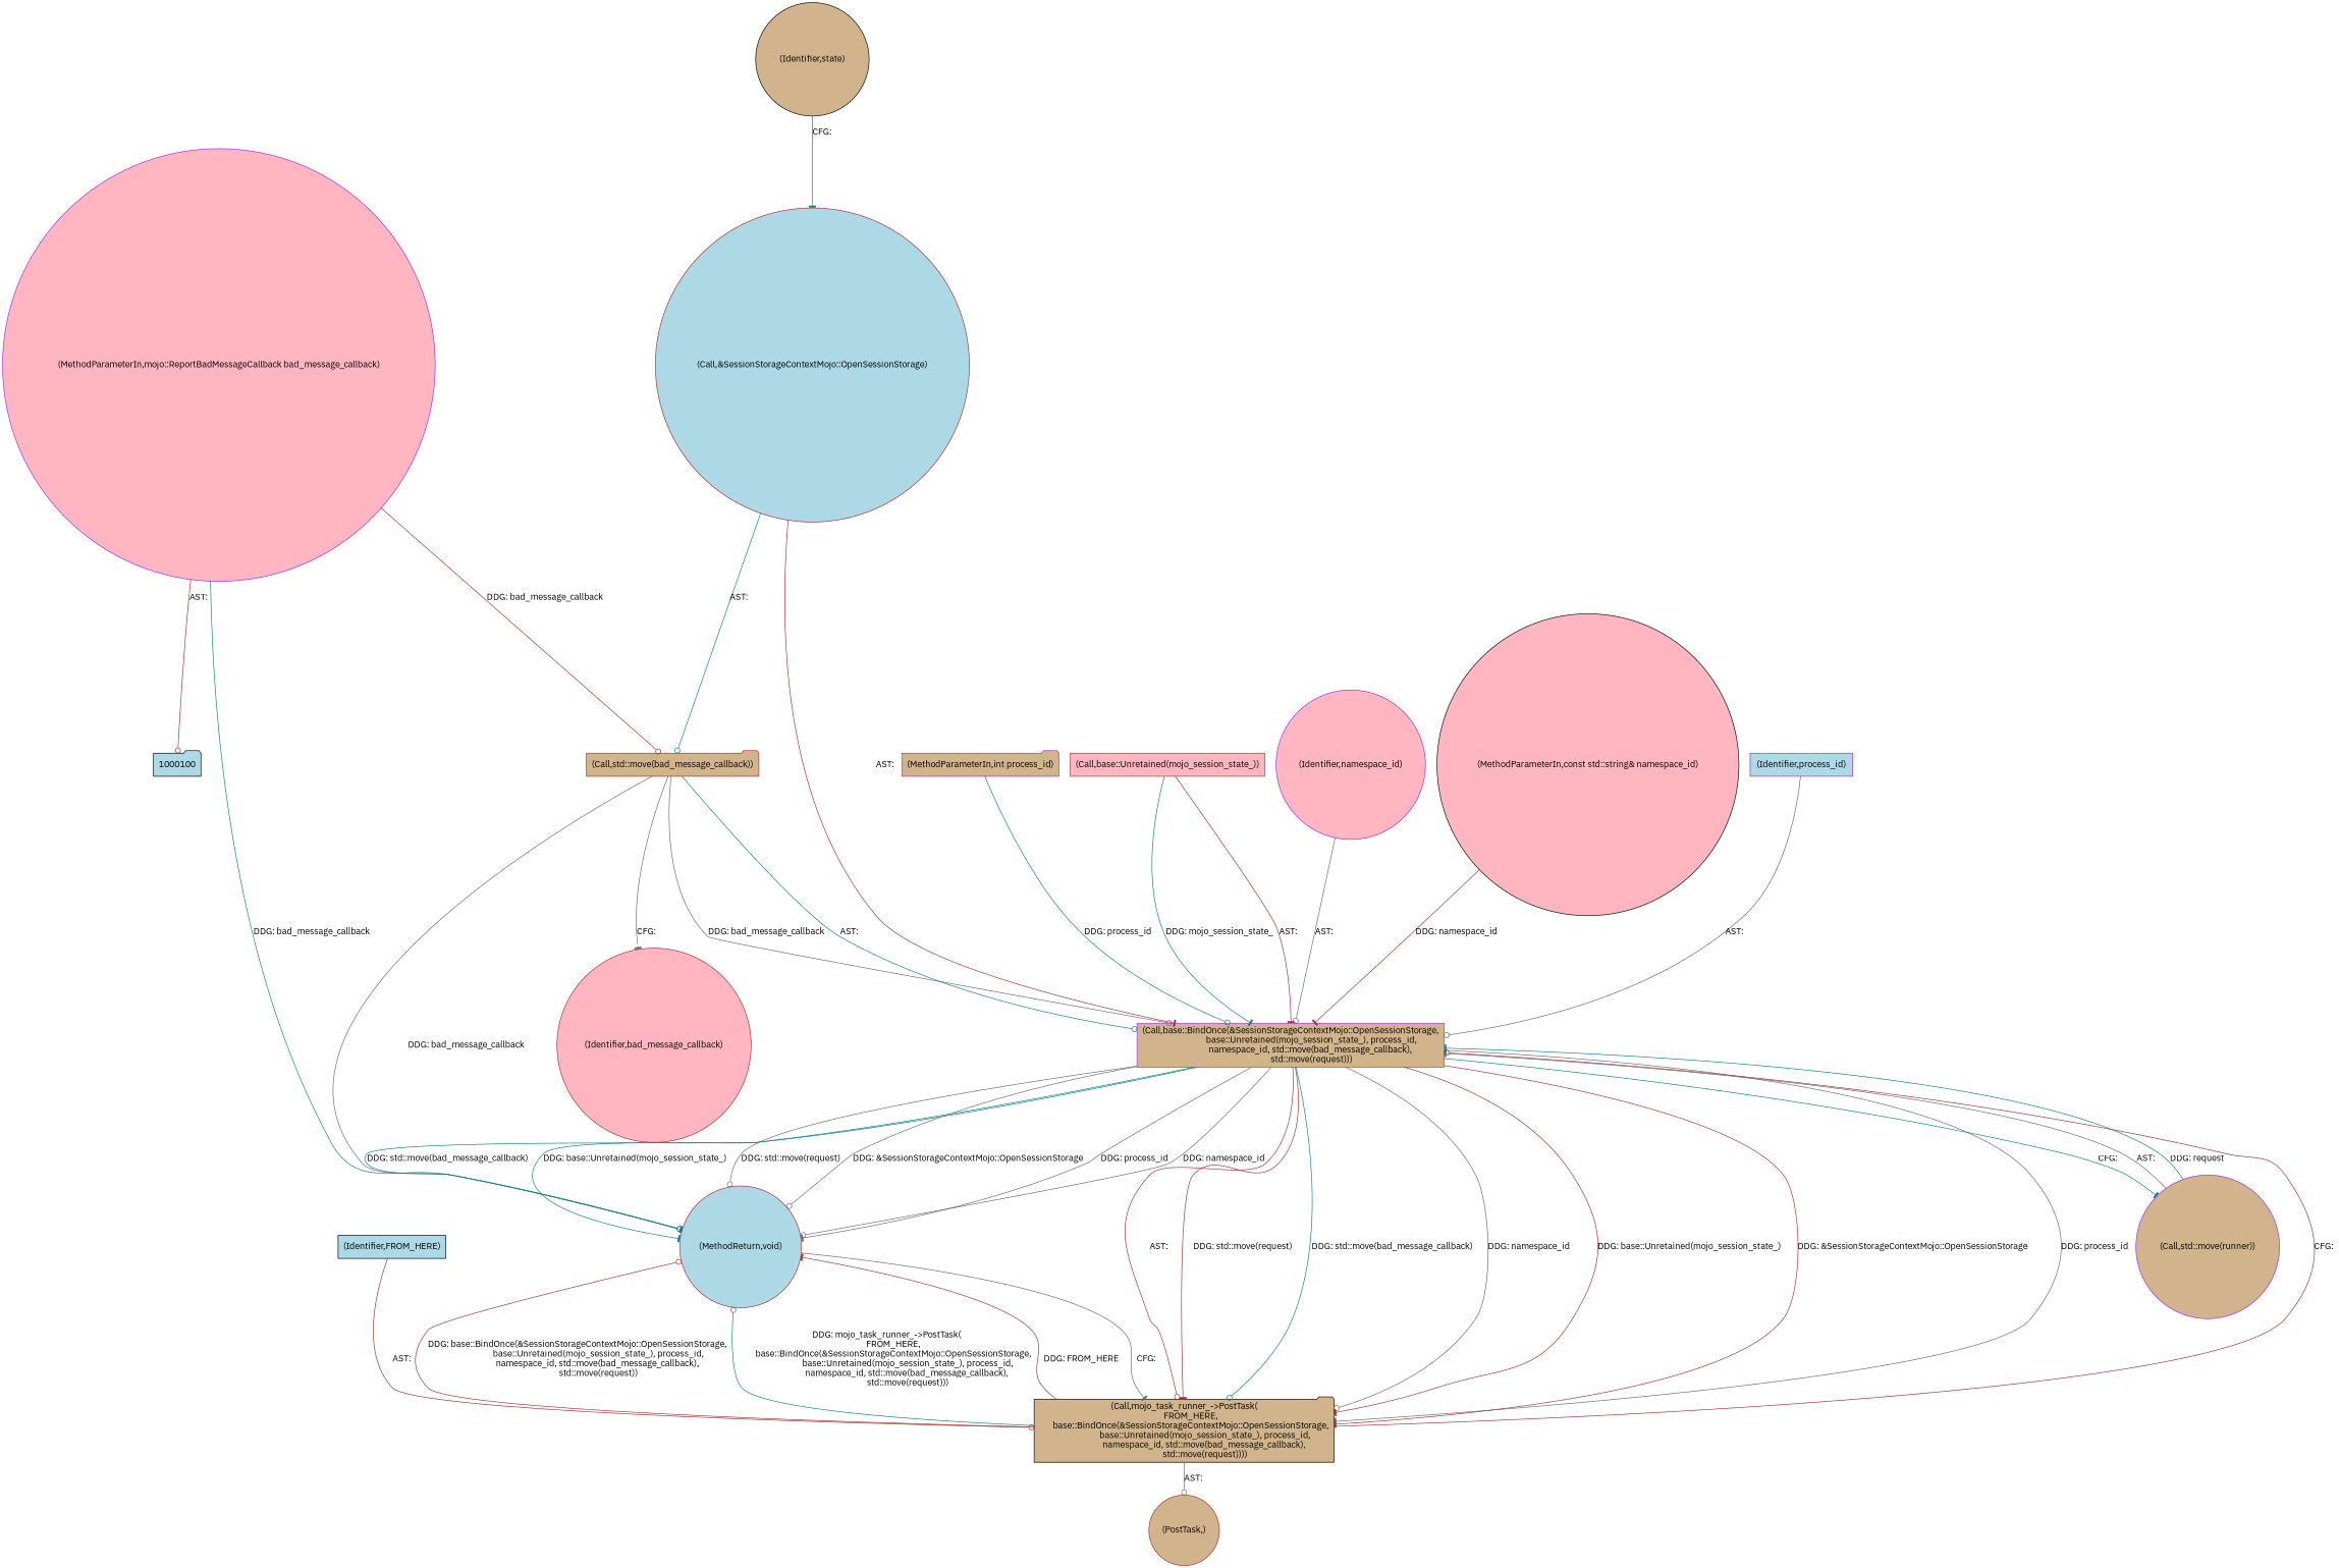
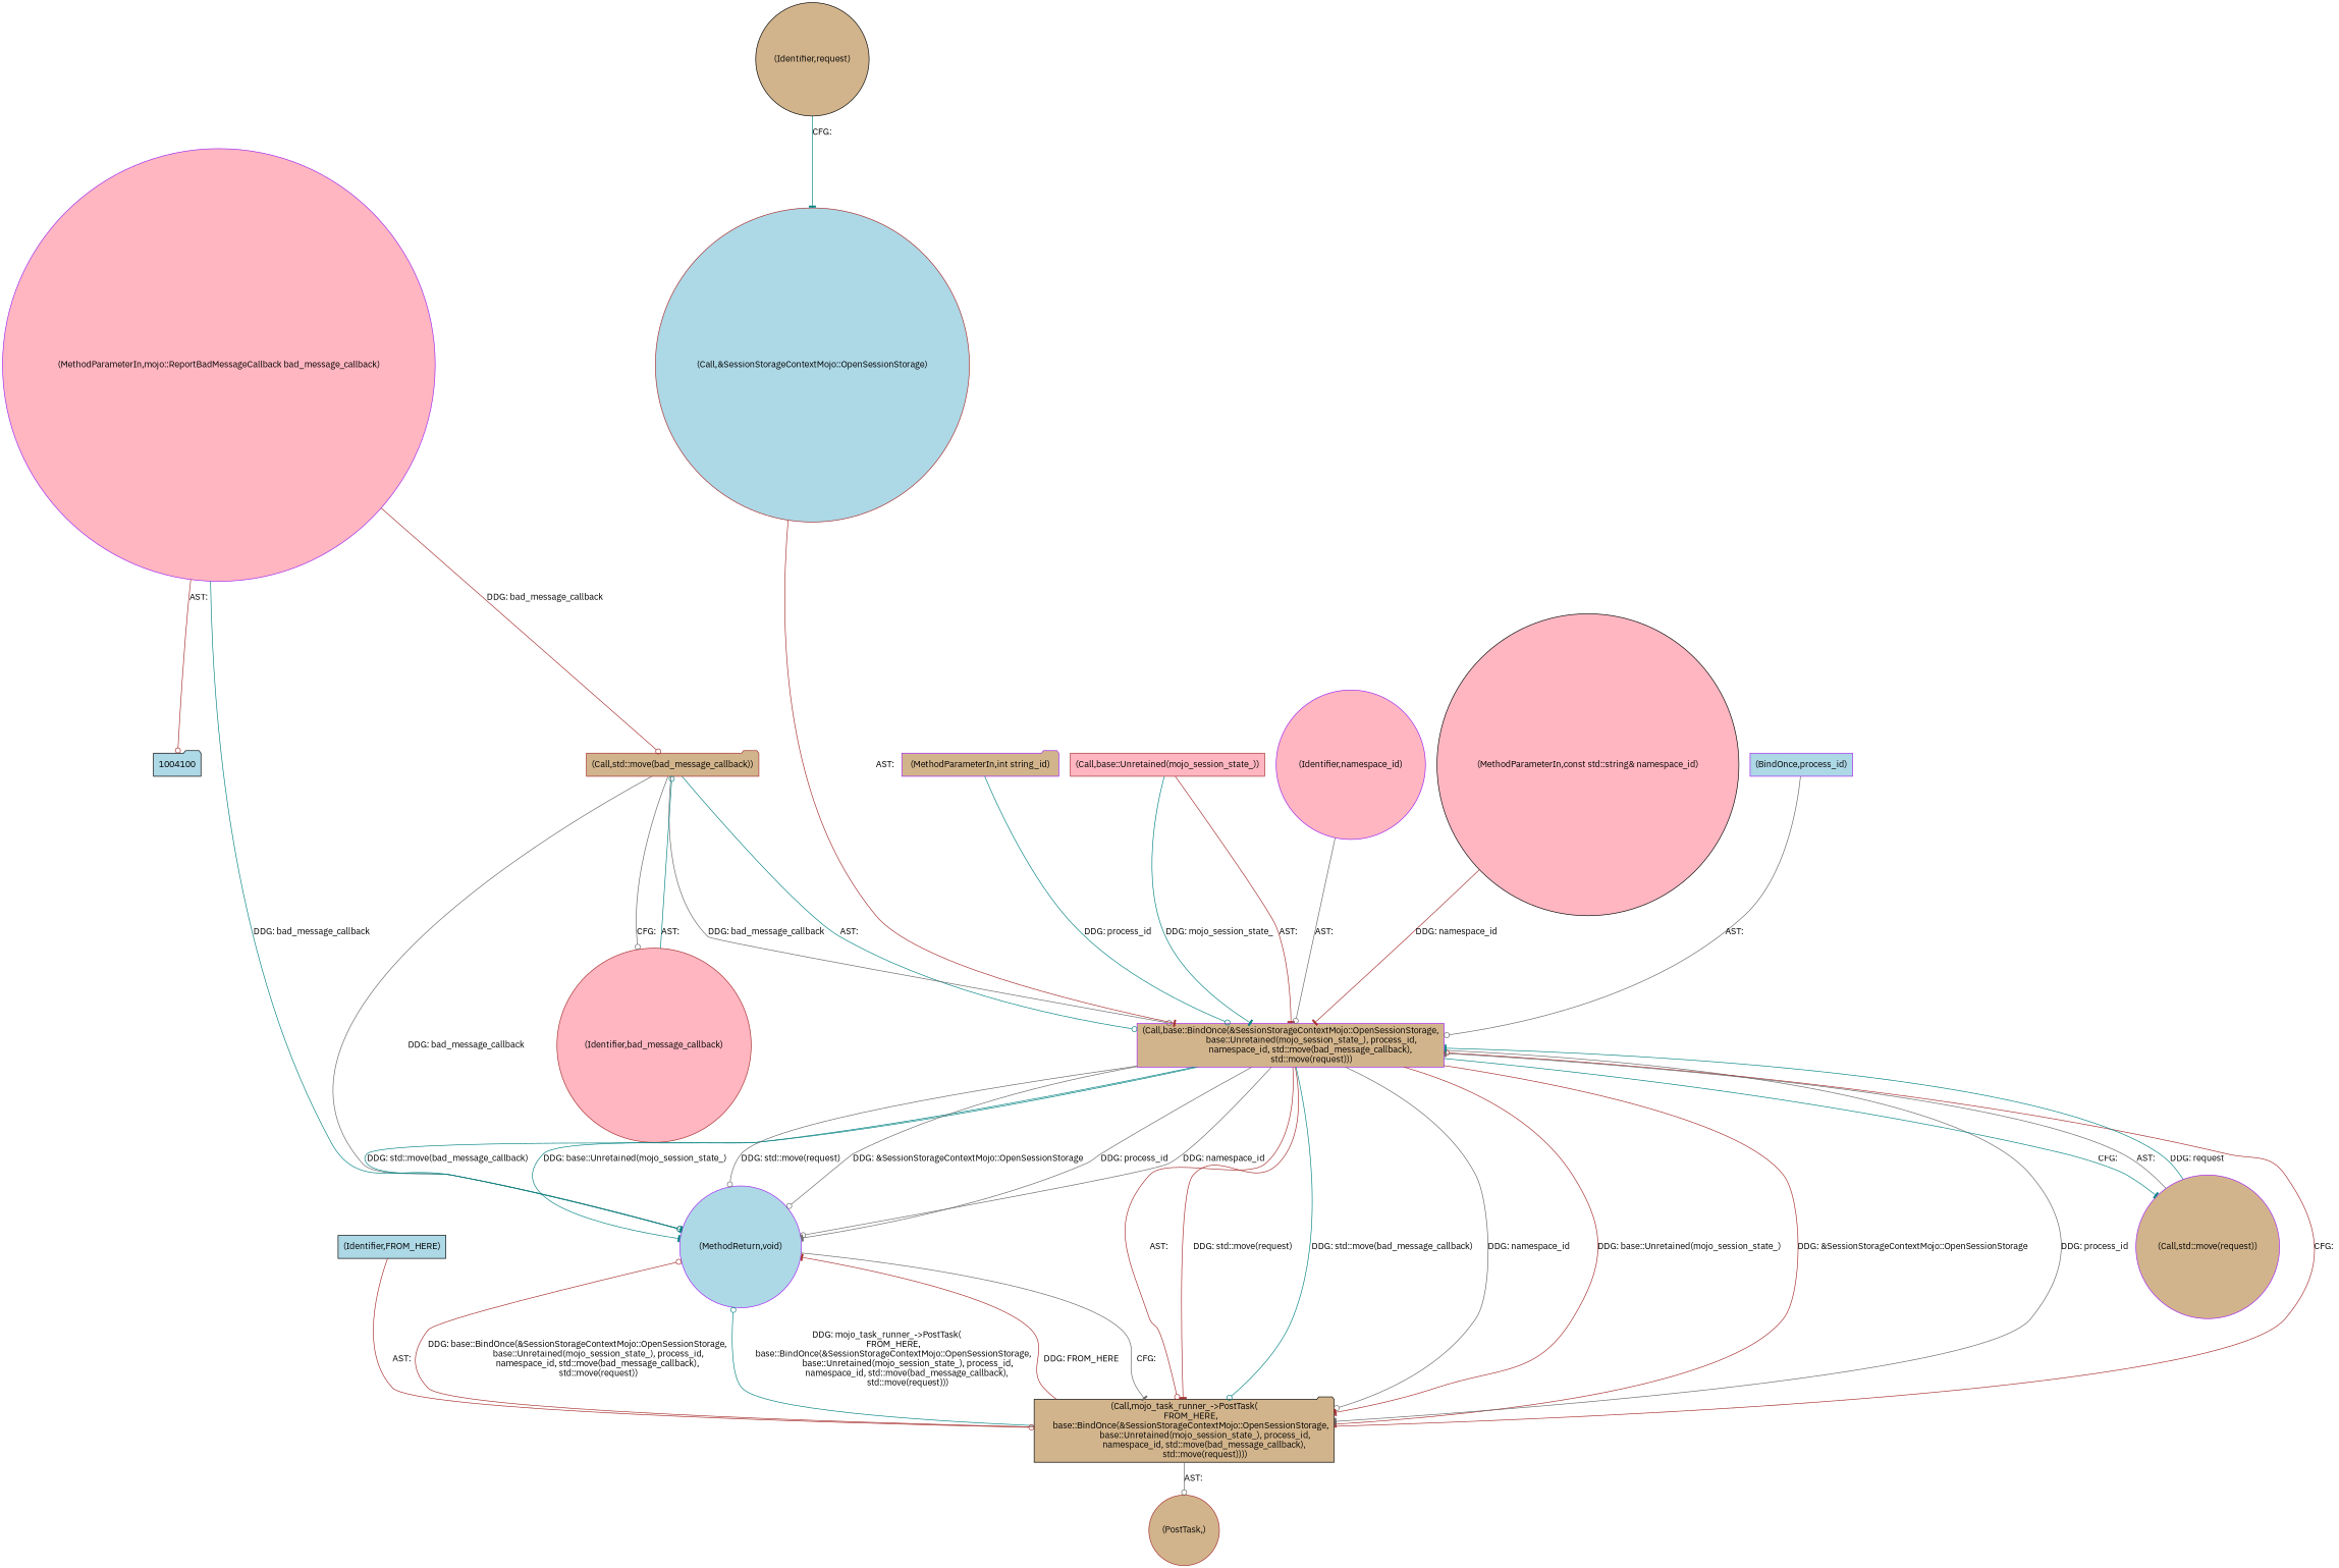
  digraph {
    fontname="IBM Plex Sans"
    node [color=purple fillcolor=tan fontname="IBM Plex Sans" shape=circle style=filled]
    edge [arrowhead=odot color=gray40 fontname="IBM Plex Sans"]
    n1 [color=brown label="(Call,std::move(bad_message_callback))" shape=folder]
    n2 [label="(Call,base::BindOnce(&SessionStorageContextMojo::OpenSessionStorage,\n                      base::Unretained(mojo_session_state_), process_id,\n                     namespace_id, std::move(bad_message_callback),\n                      std::move(request)))" shape=box]
    n3 [color=brown fillcolor=lightpink label="(Identifier,bad_message_callback)"]
-   n4 [color=brown fillcolor=lightblue label="(MethodReturn,void)"]
+   n4 [fillcolor=lightblue label="(MethodReturn,void)"]
    n5 [color=black label="(Call,mojo_task_runner_->PostTask(\n       FROM_HERE,\n       base::BindOnce(&SessionStorageContextMojo::OpenSessionStorage,\n                      base::Unretained(mojo_session_state_), process_id,\n                     namespace_id, std::move(bad_message_callback),\n                      std::move(request))))" shape=folder]
-   n6 [label="(Call,std::move(runner))"]
+   n6 [label="(Call,std::move(request))"]
    n7 [fillcolor=lightpink label="(MethodParameterIn,mojo::ReportBadMessageCallback bad_message_callback)"]
-   1000100 [color=black fillcolor=lightblue shape=folder]
+   1000100 [color=black fillcolor=lightblue shape=folder label=1004100]
    n9 [color=brown label="(PostTask,)"]
    n10 [color=brown fillcolor=lightblue label="(Call,&SessionStorageContextMojo::OpenSessionStorage)"]
-   n11 [label="(MethodParameterIn,int process_id)" shape=folder]
+   n11 [label="(MethodParameterIn,int string_id)" shape=folder]
    n12 [color=brown fillcolor=lightpink label="(Call,base::Unretained(mojo_session_state_))" shape=box]
    n13 [color=black fillcolor=lightblue label="(Identifier,FROM_HERE)" shape=box]
    n14 [fillcolor=lightpink label="(Identifier,namespace_id)"]
    n15 [color=black fillcolor=lightpink label="(MethodParameterIn,const std::string& namespace_id)"]
-   n16 [fillcolor=lightblue label="(Identifier,process_id)" shape=box]
-   n17 [color=black label="(Identifier,state)"]
+   n16 [fillcolor=lightblue label="(BindOnce,process_id)" shape=box]
+   n17 [color=black label="(Identifier,request)"]
    n1 -> n2 [color=teal label="AST: "]
    n1 -> n2 [label="DDG: bad_message_callback"]
-   n1 -> n3 [arrowhead=tee label="CFG: "]
+   n1 -> n3 [label="CFG: "]
    n1 -> n4 [label="DDG: bad_message_callback"]
    n2 -> n4 [arrowhead=tee label="DDG: process_id"]
    n2 -> n4 [label="DDG: namespace_id"]
    n2 -> n4 [arrowhead=tee color=teal label="DDG: std::move(bad_message_callback)"]
    n2 -> n4 [arrowhead=tee color=teal label="DDG: base::Unretained(mojo_session_state_)"]
    n2 -> n4 [label="DDG: std::move(request)"]
    n2 -> n4 [label="DDG: &SessionStorageContextMojo::OpenSessionStorage"]
    n2 -> n5 [color=brown label="AST: "]
    n2 -> n5 [arrowhead=tee color=brown label="DDG: std::move(request)"]
    n2 -> n5 [color=teal label="DDG: std::move(bad_message_callback)"]
    n2 -> n5 [label="DDG: namespace_id"]
    n2 -> n5 [arrowhead=tee color=brown label="DDG: base::Unretained(mojo_session_state_)"]
    n2 -> n5 [arrowhead=tee color=brown label="DDG: &SessionStorageContextMojo::OpenSessionStorage"]
    n2 -> n5 [arrowhead=tee label="DDG: process_id"]
    n2 -> n6 [arrowhead=tee color=teal label="CFG: "]
-   n10 -> n1 [color=teal label="AST: "]
+   n3 -> n1 [color=teal label="AST: "]
    n4 -> n5 [arrowhead=tee label="CFG: "]
    n5 -> n2 [color=brown label="CFG: "]
    n5 -> n4 [color=brown label="DDG: base::BindOnce(&SessionStorageContextMojo::OpenSessionStorage,\n                      base::Unretained(mojo_session_state_), process_id,\n                     namespace_id, std::move(bad_message_callback),\n                      std::move(request))"]
    n5 -> n4 [color=teal label="DDG: mojo_task_runner_->PostTask(\n       FROM_HERE,\n       base::BindOnce(&SessionStorageContextMojo::OpenSessionStorage,\n                      base::Unretained(mojo_session_state_), process_id,\n                     namespace_id, std::move(bad_message_callback),\n                      std::move(request)))"]
    n5 -> n4 [arrowhead=tee color=brown label="DDG: FROM_HERE"]
    n5 -> n9 [label="AST: "]
    n6 -> n2 [arrowhead=tee label="AST: "]
    n6 -> n2 [arrowhead=tee color=teal label="DDG: request"]
    n7 -> n1 [color=brown label="DDG: bad_message_callback"]
    n7 -> n4 [color=teal label="DDG: bad_message_callback"]
    n7 -> 1000100 [color=brown label="AST: "]
    n10 -> n2 [arrowhead=tee color=brown label="AST: "]
    n11 -> n2 [color=teal label="DDG: process_id"]
    n12 -> n2 [arrowhead=tee color=brown label="AST: "]
    n12 -> n2 [arrowhead=tee color=teal label="DDG: mojo_session_state_"]
    n13 -> n5 [color=brown label="AST: "]
    n14 -> n2 [label="AST: "]
    n15 -> n2 [arrowhead=tee color=brown label="DDG: namespace_id"]
    n16 -> n2 [label="AST: "]
    n17 -> n10 [arrowhead=tee color=teal label="CFG: "]
  }
